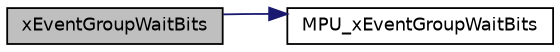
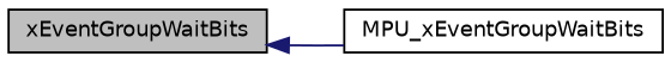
  digraph {
    rankdir=LR
    node [color=black fontname=Helvetica fontsize=10 shape=record style=filled]
    n1 [fillcolor=grey75 fontcolor=black height=0.2 label=xEventGroupWaitBits width=0.4]
    n2 [fillcolor=white height=0.2 label=MPU_xEventGroupWaitBits width=0.4]
-   n2 -> n1 [color=midnightblue dir=back fontname=Helvetica fontsize=10 labelfontname=Helvetica labelfontsize=10 style=solid]
+   n1 -> n2 [color=midnightblue dir=back fontname=Helvetica fontsize=10 labelfontname=Helvetica labelfontsize=10 style=solid]
  }
